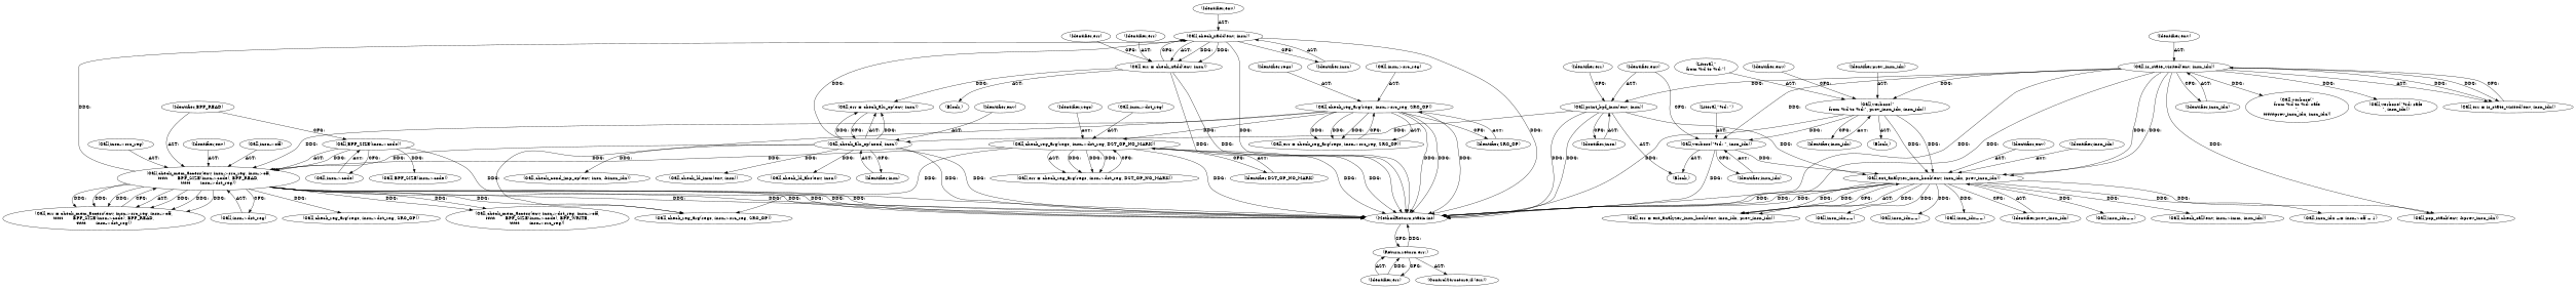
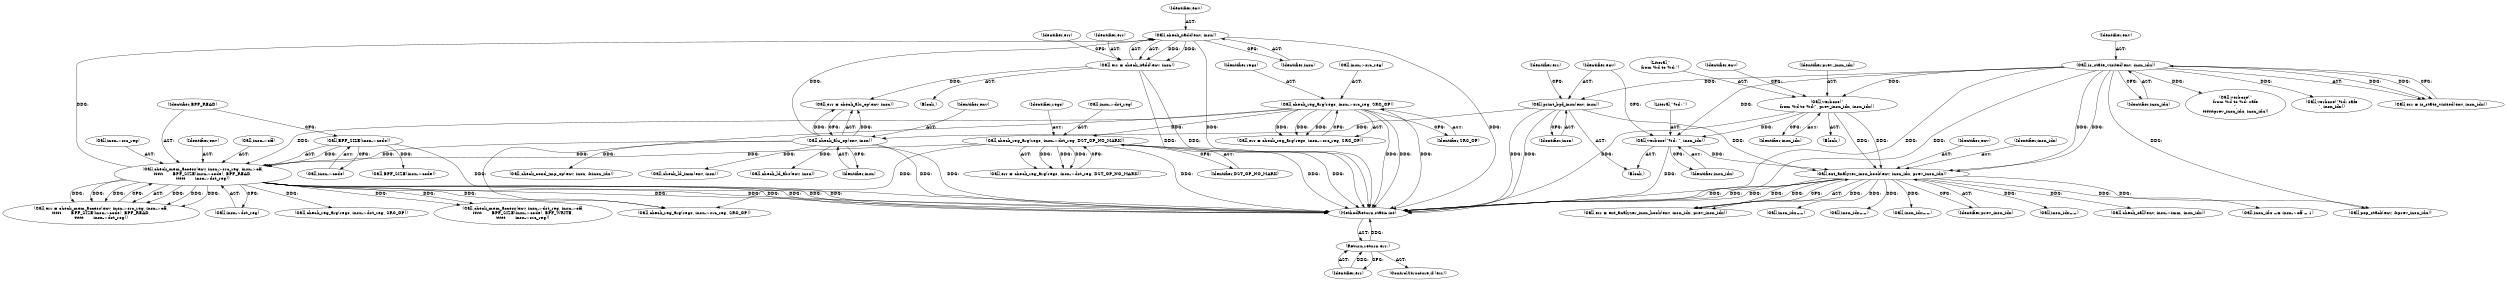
  digraph {
    n1 [label="(Call,check_xadd(env, insn))"]
    n2 [label="(Call,err = check_xadd(env, insn))"]
    n3 [label="(MethodReturn,static int)"]
    n4 [label="(Identifier,insn)"]
    n5 [label="(Call,err = check_alu_op(env, insn))"]
    n6 [label="(Block,)"]
    n7 [label="(Return,return err;)"]
    n8 [label="(Call,check_mem_access(env, insn->src_reg, insn->off,\n\t\t\t\t\t       BPF_SIZE(insn->code), BPF_READ,\n\t\t\t\t\t       insn->dst_reg))"]
    n9 [label="(Call,insn->dst_reg)"]
    n10 [label="(Call,err = check_mem_access(env, insn->src_reg, insn->off,\n\t\t\t\t\t       BPF_SIZE(insn->code), BPF_READ,\n\t\t\t\t\t       insn->dst_reg))"]
    n11 [label="(Call,check_reg_arg(regs, insn->src_reg, SRC_OP))"]
    n12 [label="(Call,check_reg_arg(regs, insn->dst_reg, SRC_OP))"]
    n13 [label="(Call,check_mem_access(env, insn->dst_reg, insn->off,\n\t\t\t\t\t       BPF_SIZE(insn->code), BPF_WRITE,\n\t\t\t\t\t       insn->src_reg))"]
-   n14 [label="(Call,check_alu_op(cond, insn))"]
+   n14 [label="(Call,check_alu_op(env, insn))"]
    n15 [label="(Call,check_cond_jmp_op(env, insn, &insn_idx))"]
    n16 [label="(Call,check_ld_imm(env, insn))"]
    n17 [label="(Call,check_ld_abs(env, insn))"]
    n18 [label="(Identifier,insn)"]
    n19 [label="(Call,ext_analyzer_insn_hook(env, insn_idx, prev_insn_idx))"]
    n20 [label="(Call,check_call(env, insn->imm, insn_idx))"]
    n21 [label="(Call,insn_idx += insn->off + 1)"]
    n22 [label="(Call,err = ext_analyzer_insn_hook(env, insn_idx, prev_insn_idx))"]
    n23 [label="(Call,insn_idx++)"]
    n24 [label="(Call,insn_idx++)"]
    n25 [label="(Call,insn_idx++)"]
    n26 [label="(Identifier,prev_insn_idx)"]
    n27 [label="(Call,insn_idx++)"]
    n28 [label="(Call,pop_stack(env, &prev_insn_idx))"]
    n29 [label="(Call,print_bpf_insn(env, insn))"]
    n30 [label="(Identifier,insn)"]
    n31 [label="(Block,)"]
    n32 [label="(Call,is_state_visited(env, insn_idx))"]
    n33 [label="(Call,verbose(\"%d: \", insn_idx))"]
    n34 [label="(Call,verbose(\"\nfrom %d to %d:\", prev_insn_idx, insn_idx))"]
    n35 [label="(Identifier,insn_idx)"]
    n36 [label="(Call,verbose(\"\nfrom %d to %d: safe\n\",\n\t\t\t\t\t\tprev_insn_idx, insn_idx))"]
    n37 [label="(Call,verbose(\"%d: safe\n\", insn_idx))"]
    n38 [label="(Call,err = is_state_visited(env, insn_idx))"]
    n39 [label="(Identifier,insn_idx)"]
    n40 [label="(Block,)"]
    n41 [label="(Identifier,insn_idx)"]
    n42 [label="(Call,check_reg_arg(regs, insn->src_reg, SRC_OP))"]
    n43 [label="(Call,check_reg_arg(regs, insn->dst_reg, DST_OP_NO_MARK))"]
    n44 [label="(Identifier,SRC_OP)"]
    n45 [label="(Call,err = check_reg_arg(regs, insn->src_reg, SRC_OP))"]
    n46 [label="(Call,err = check_reg_arg(regs, insn->dst_reg, DST_OP_NO_MARK))"]
    n47 [label="(Identifier,DST_OP_NO_MARK)"]
    n48 [label="(Call,BPF_SIZE(insn->code))"]
    n49 [label="(Call,BPF_SIZE(insn->code))"]
    n50 [label="(Call,insn->code)"]
    n51 [label="(Identifier,err)"]
    n52 [label="(ControlStructure,if (err))"]
    n53 [label="(Identifier,env)"]
    n54 [label="(Identifier,env)"]
    n55 [label="(Identifier,prev_insn_idx)"]
    n56 [label="(Identifier,err)"]
    n57 [label="(Call,insn->dst_reg)"]
    n58 [label="(Identifier,insn_idx)"]
    n59 [label="(Identifier,env)"]
    n60 [label="(Identifier,regs)"]
    n61 [label="(Literal,\"\nfrom %d to %d:\")"]
    n62 [label="(Call,insn->off)"]
    n63 [label="(Identifier,err)"]
    n64 [label="(Identifier,env)"]
    n65 [label="(Identifier,BPF_READ)"]
    n66 [label="(Identifier,err)"]
    n67 [label="(Call,insn->src_reg)"]
    n68 [label="(Identifier,env)"]
    n69 [label="(Identifier,regs)"]
    n70 [label="(Identifier,env)"]
    n71 [label="(Call,insn->src_reg)"]
    n72 [label="(Literal,\"%d: \")"]
    n73 [label="(Identifier,env)"]
    n1 -> n2 [label="AST: "]
    n1 -> n2 [label="DDG: "]
    n1 -> n2 [label="DDG: "]
    n1 -> n3 [label="DDG: "]
    n1 -> n3 [label="DDG: "]
    n1 -> n4 [label="CFG: "]
-   n2 -> n1 [label="CFG: "]
+   n2 -> n1 [label="AST: "]
    n2 -> n3 [label="DDG: "]
    n2 -> n3 [label="DDG: "]
    n2 -> n5 [label="DDG: "]
    n2 -> n6 [label="AST: "]
-   n3 -> n7 [label="CFG: "]
+   n3 -> n7 [label="AST: "]
    n4 -> n1 [label="AST: "]
    n5 -> n14 [label="CFG: "]
    n7 -> n3 [label="DDG: "]
    n7 -> n51 [label="CFG: "]
    n7 -> n52 [label="AST: "]
    n8 -> n1 [label="DDG: "]
    n8 -> n3 [label="DDG: "]
    n8 -> n3 [label="DDG: "]
    n8 -> n3 [label="DDG: "]
    n8 -> n3 [label="DDG: "]
    n8 -> n3 [label="DDG: "]
    n8 -> n3 [label="DDG: "]
    n8 -> n9 [label="CFG: "]
    n8 -> n10 [label="AST: "]
    n8 -> n10 [label="DDG: "]
    n8 -> n10 [label="DDG: "]
    n8 -> n10 [label="DDG: "]
    n8 -> n10 [label="DDG: "]
    n8 -> n10 [label="DDG: "]
    n8 -> n10 [label="DDG: "]
    n8 -> n11 [label="DDG: "]
    n8 -> n12 [label="DDG: "]
    n8 -> n13 [label="DDG: "]
    n8 -> n13 [label="DDG: "]
    n9 -> n8 [label="AST: "]
    n10 -> n8 [label="CFG: "]
    n14 -> n1 [label="DDG: "]
    n14 -> n3 [label="DDG: "]
    n14 -> n3 [label="DDG: "]
    n14 -> n5 [label="AST: "]
    n14 -> n5 [label="DDG: "]
    n14 -> n5 [label="DDG: "]
    n14 -> n8 [label="DDG: "]
    n14 -> n15 [label="DDG: "]
    n14 -> n16 [label="DDG: "]
    n14 -> n17 [label="DDG: "]
    n14 -> n18 [label="CFG: "]
    n18 -> n14 [label="AST: "]
    n19 -> n3 [label="DDG: "]
    n19 -> n3 [label="DDG: "]
    n19 -> n3 [label="DDG: "]
    n19 -> n20 [label="DDG: "]
    n19 -> n21 [label="DDG: "]
    n19 -> n22 [label="AST: "]
    n19 -> n22 [label="DDG: "]
    n19 -> n22 [label="DDG: "]
    n19 -> n22 [label="DDG: "]
    n19 -> n23 [label="DDG: "]
    n19 -> n24 [label="DDG: "]
    n19 -> n25 [label="DDG: "]
    n19 -> n26 [label="CFG: "]
    n19 -> n27 [label="DDG: "]
    n19 -> n28 [label="DDG: "]
    n22 -> n19 [label="CFG: "]
    n26 -> n19 [label="AST: "]
    n29 -> n3 [label="DDG: "]
    n29 -> n3 [label="DDG: "]
    n29 -> n14 [label="DDG: "]
    n29 -> n19 [label="DDG: "]
    n29 -> n30 [label="CFG: "]
    n29 -> n31 [label="AST: "]
    n30 -> n29 [label="AST: "]
    n32 -> n3 [label="DDG: "]
    n32 -> n3 [label="DDG: "]
    n32 -> n19 [label="DDG: "]
    n32 -> n19 [label="DDG: "]
    n32 -> n28 [label="DDG: "]
    n32 -> n29 [label="DDG: "]
    n32 -> n33 [label="DDG: "]
    n32 -> n34 [label="DDG: "]
    n32 -> n35 [label="CFG: "]
    n32 -> n36 [label="DDG: "]
    n32 -> n37 [label="DDG: "]
    n32 -> n38 [label="AST: "]
    n32 -> n38 [label="DDG: "]
    n32 -> n38 [label="DDG: "]
    n33 -> n3 [label="DDG: "]
    n33 -> n19 [label="DDG: "]
    n33 -> n31 [label="AST: "]
    n33 -> n39 [label="CFG: "]
    n34 -> n3 [label="DDG: "]
    n34 -> n19 [label="DDG: "]
    n34 -> n19 [label="DDG: "]
    n34 -> n33 [label="DDG: "]
    n34 -> n40 [label="AST: "]
    n34 -> n41 [label="CFG: "]
    n35 -> n32 [label="AST: "]
    n38 -> n32 [label="CFG: "]
    n39 -> n33 [label="AST: "]
    n41 -> n34 [label="AST: "]
    n42 -> n3 [label="DDG: "]
    n42 -> n3 [label="DDG: "]
    n42 -> n3 [label="DDG: "]
    n42 -> n8 [label="DDG: "]
    n42 -> n11 [label="DDG: "]
    n42 -> n43 [label="DDG: "]
    n42 -> n44 [label="CFG: "]
    n42 -> n45 [label="AST: "]
    n42 -> n45 [label="DDG: "]
    n42 -> n45 [label="DDG: "]
    n42 -> n45 [label="DDG: "]
    n43 -> n3 [label="DDG: "]
    n43 -> n3 [label="DDG: "]
    n43 -> n3 [label="DDG: "]
    n43 -> n8 [label="DDG: "]
    n43 -> n11 [label="DDG: "]
    n43 -> n46 [label="AST: "]
    n43 -> n46 [label="DDG: "]
    n43 -> n46 [label="DDG: "]
    n43 -> n46 [label="DDG: "]
    n43 -> n47 [label="CFG: "]
    n44 -> n42 [label="AST: "]
    n45 -> n42 [label="CFG: "]
    n46 -> n43 [label="CFG: "]
    n47 -> n43 [label="AST: "]
    n48 -> n3 [label="DDG: "]
    n48 -> n8 [label="AST: "]
    n48 -> n8 [label="DDG: "]
    n48 -> n49 [label="DDG: "]
    n48 -> n50 [label="CFG: "]
    n50 -> n48 [label="AST: "]
    n51 -> n7 [label="AST: "]
    n51 -> n7 [label="DDG: "]
    n53 -> n34 [label="CFG: "]
    n54 -> n19 [label="AST: "]
    n55 -> n34 [label="AST: "]
    n56 -> n29 [label="CFG: "]
    n57 -> n43 [label="AST: "]
    n58 -> n19 [label="AST: "]
    n59 -> n1 [label="AST: "]
    n60 -> n42 [label="AST: "]
    n61 -> n34 [label="AST: "]
    n62 -> n8 [label="AST: "]
    n63 -> n2 [label="AST: "]
    n64 -> n29 [label="AST: "]
    n64 -> n33 [label="CFG: "]
    n65 -> n8 [label="AST: "]
    n65 -> n48 [label="CFG: "]
    n66 -> n2 [label="CFG: "]
    n67 -> n8 [label="AST: "]
    n68 -> n32 [label="AST: "]
    n69 -> n43 [label="AST: "]
    n70 -> n14 [label="AST: "]
    n71 -> n42 [label="AST: "]
    n72 -> n33 [label="AST: "]
    n73 -> n8 [label="AST: "]
  }
